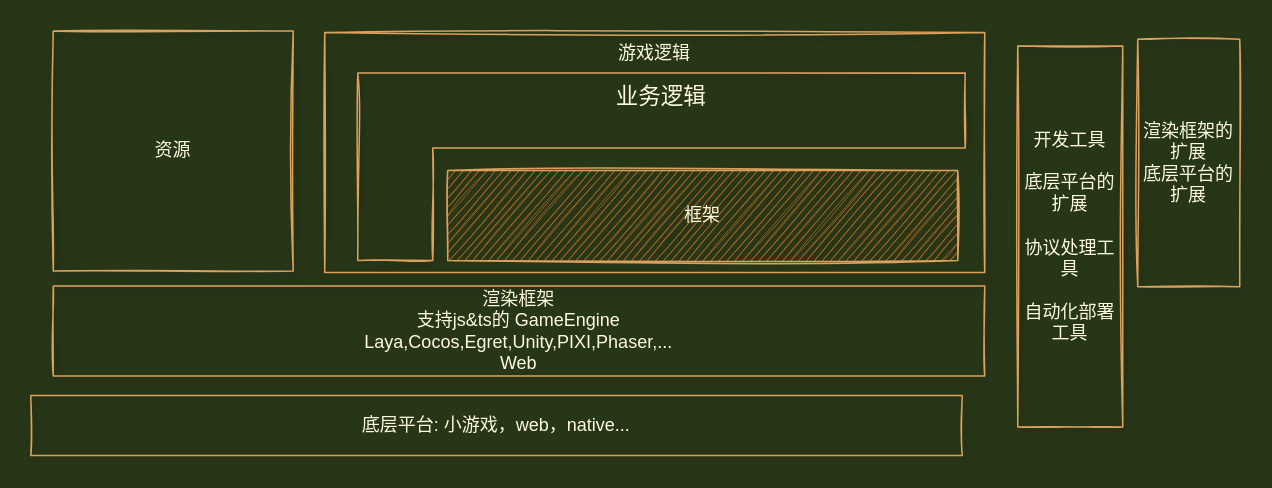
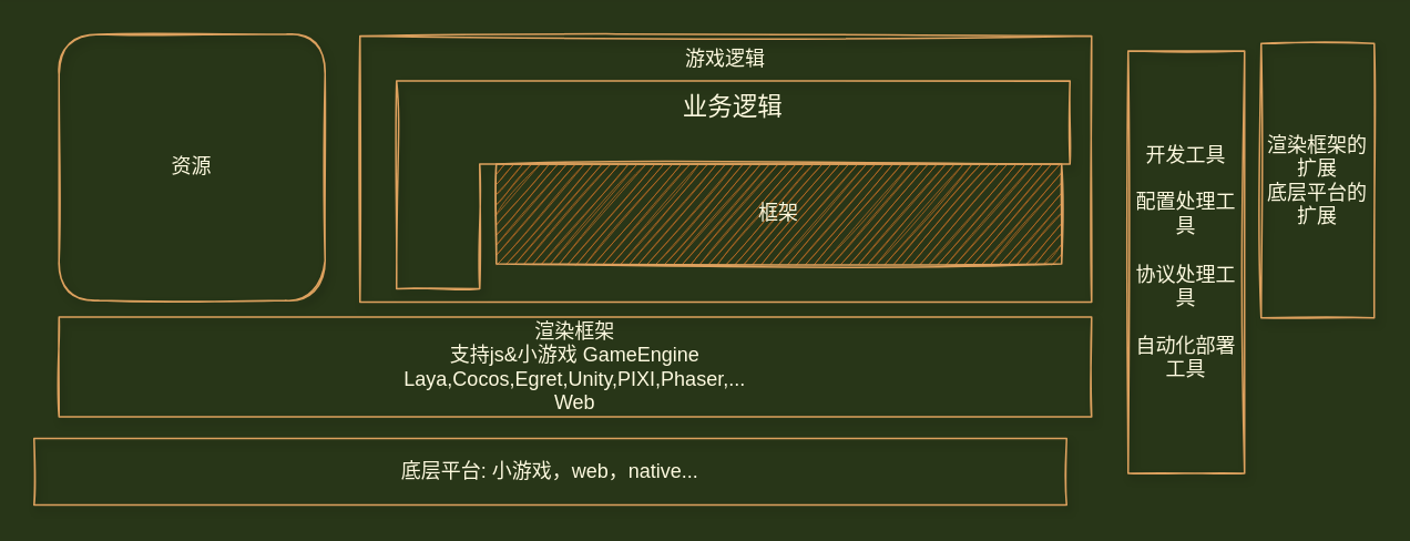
  <mxCell id="0" />
  <mxCell id="1" parent="0" />
- <mxCell id="2" value="渲染框架&lt;br&gt;支持js&amp;amp;ts的 GameEngine&lt;br&gt;Laya,Cocos,Egret,Unity,PIXI,Phaser,...&lt;br&gt;Web" style="whiteSpace=wrap;html=1;shadow=1;fillStyle=hachure;fillColor=none;strokeColor=#DDA15E;fontColor=#FEFAE0;sketch=1;" parent="1" vertex="1"><mxGeometry x="35" y="190" width="621" height="60" as="geometry" /></mxCell>
+ <mxCell id="2" value="渲染框架&lt;br&gt;支持js&amp;amp;小游戏 GameEngine&lt;br&gt;Laya,Cocos,Egret,Unity,PIXI,Phaser,...&lt;br&gt;Web" style="whiteSpace=wrap;html=1;shadow=1;fillStyle=hachure;fillColor=none;strokeColor=#DDA15E;fontColor=#FEFAE0;sketch=1;" parent="1" vertex="1"><mxGeometry x="35" y="190" width="621" height="60" as="geometry" /></mxCell>
  <mxCell id="3" value="底层平台:&amp;nbsp;小游戏，web，native..." style="whiteSpace=wrap;html=1;shadow=1;fillStyle=hachure;fillColor=none;strokeColor=#DDA15E;fontColor=#FEFAE0;sketch=1;" parent="1" vertex="1"><mxGeometry x="20" y="263" width="621" height="40" as="geometry" /></mxCell>
  <mxCell id="4" value="游戏逻辑" style="whiteSpace=wrap;html=1;verticalAlign=top;shadow=1;fillStyle=hachure;fillColor=none;strokeColor=#DDA15E;fontColor=#FEFAE0;sketch=1;" parent="1" vertex="1"><mxGeometry x="216" y="21" width="440" height="160" as="geometry" /></mxCell>
- <mxCell id="5" value="资源" style="whiteSpace=wrap;html=1;labelBorderColor=none;shadow=1;glass=0;fillStyle=auto;fillColor=none;strokeColor=#DDA15E;fontColor=#FEFAE0;sketch=1;" parent="1" vertex="1"><mxGeometry x="35" y="20" width="160" height="160" as="geometry" /></mxCell>
+ <mxCell id="5" value="资源" style="whiteSpace=wrap;html=1;labelBorderColor=none;shadow=1;glass=0;fillStyle=auto;fillColor=none;strokeColor=#DDA15E;fontColor=#FEFAE0;sketch=1;rounded=1;" parent="1" vertex="1"><mxGeometry x="35" y="20" width="160" height="160" as="geometry" /></mxCell>
  <mxCell id="6" value="&lt;div style=&quot;font-size: 15px;&quot;&gt;业务逻辑&lt;/div&gt;&lt;div style=&quot;font-size: 15px;&quot;&gt;&lt;br style=&quot;font-size: 15px;&quot;&gt;&lt;/div&gt;&lt;div style=&quot;font-size: 15px;&quot;&gt;&lt;br style=&quot;font-size: 15px;&quot;&gt;&lt;/div&gt;&lt;div style=&quot;font-size: 15px;&quot;&gt;&lt;br style=&quot;font-size: 15px;&quot;&gt;&lt;/div&gt;&lt;div style=&quot;font-size: 15px;&quot;&gt;&lt;br style=&quot;font-size: 15px;&quot;&gt;&lt;/div&gt;&lt;div style=&quot;font-size: 15px;&quot;&gt;&lt;br style=&quot;font-size: 15px;&quot;&gt;&lt;/div&gt;" style="shape=corner;whiteSpace=wrap;html=1;rotation=0;dx=50;dy=50;align=center;verticalAlign=top;horizontal=1;shadow=1;fillStyle=auto;fillColor=none;strokeColor=#DDA15E;fontColor=#FEFAE0;sketch=1;direction=south;flipH=1;labelPosition=center;verticalLabelPosition=middle;fontSize=15;textDirection=ltr;flipV=0;" parent="1" vertex="1"><mxGeometry x="238" y="48" width="405" height="125" as="geometry" /></mxCell>
  <mxCell id="7" value="渲染框架的扩展&lt;br&gt;底层平台的扩展" style="whiteSpace=wrap;html=1;shadow=1;fillStyle=hachure;fillColor=none;strokeColor=#DDA15E;fontColor=#FEFAE0;sketch=1;" parent="1" vertex="1"><mxGeometry x="758" y="25.5" width="68" height="165" as="geometry" /></mxCell>
- <mxCell id="8" value="开发工具&lt;br&gt;&lt;br&gt;底层平台的扩展&lt;br&gt;&lt;br&gt;协议处理工具&lt;br&gt;&lt;br&gt;自动化部署工具" style="whiteSpace=wrap;html=1;shadow=1;fillStyle=hachure;fillColor=none;strokeColor=#DDA15E;fontColor=#FEFAE0;sketch=1;" parent="1" vertex="1"><mxGeometry x="678" y="30" width="70" height="254" as="geometry" /></mxCell>
- <mxCell id="9" value="框架" style="rounded=0;whiteSpace=wrap;html=1;sketch=1;fillColor=#BC6C25;strokeColor=#DDA15E;fontColor=#FEFAE0;" vertex="1" parent="1"><mxGeometry x="298" y="113" width="340" height="60" as="geometry" /></mxCell>
+ <mxCell id="8" value="开发工具&lt;br&gt;&lt;br&gt;配置处理工具&lt;br&gt;&lt;br&gt;协议处理工具&lt;br&gt;&lt;br&gt;自动化部署工具" style="whiteSpace=wrap;html=1;shadow=1;fillStyle=hachure;fillColor=none;strokeColor=#DDA15E;fontColor=#FEFAE0;sketch=1;" parent="1" vertex="1"><mxGeometry x="678" y="30" width="70" height="254" as="geometry" /></mxCell>
+ <mxCell id="9" value="框架" style="rounded=0;whiteSpace=wrap;html=1;sketch=1;fillColor=#BC6C25;strokeColor=#DDA15E;fontColor=#FEFAE0;" vertex="1" parent="1"><mxGeometry x="298" y="98" width="340" height="60" as="geometry" /></mxCell>
